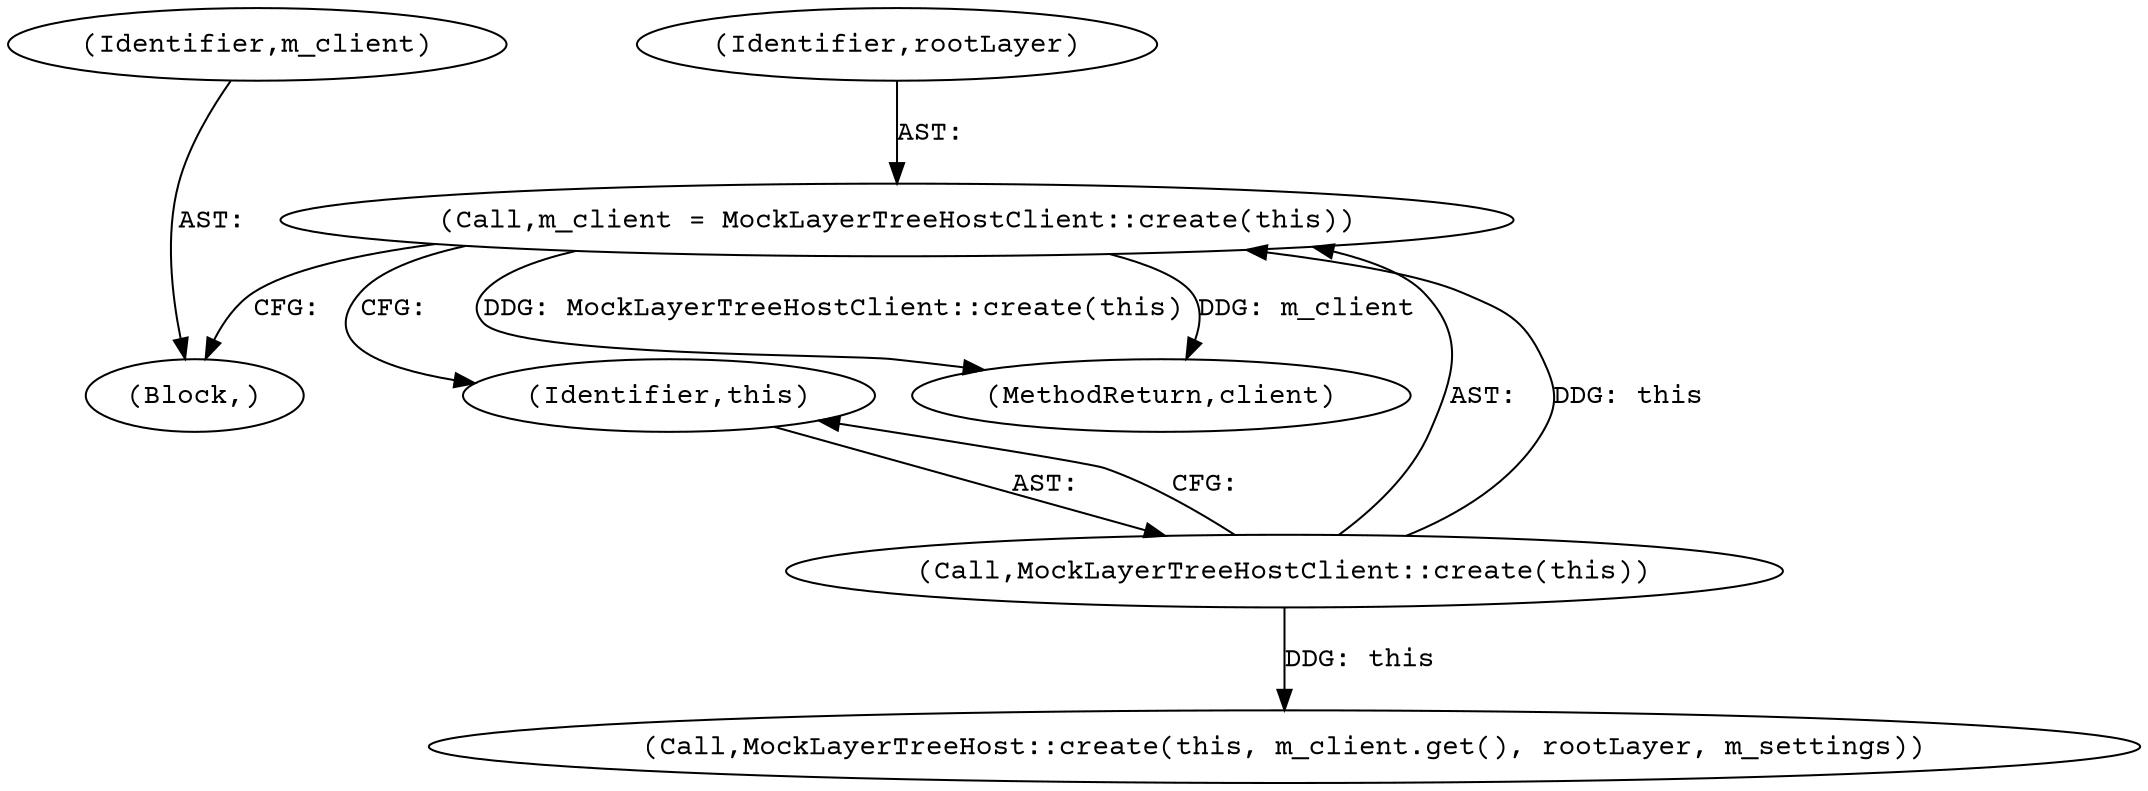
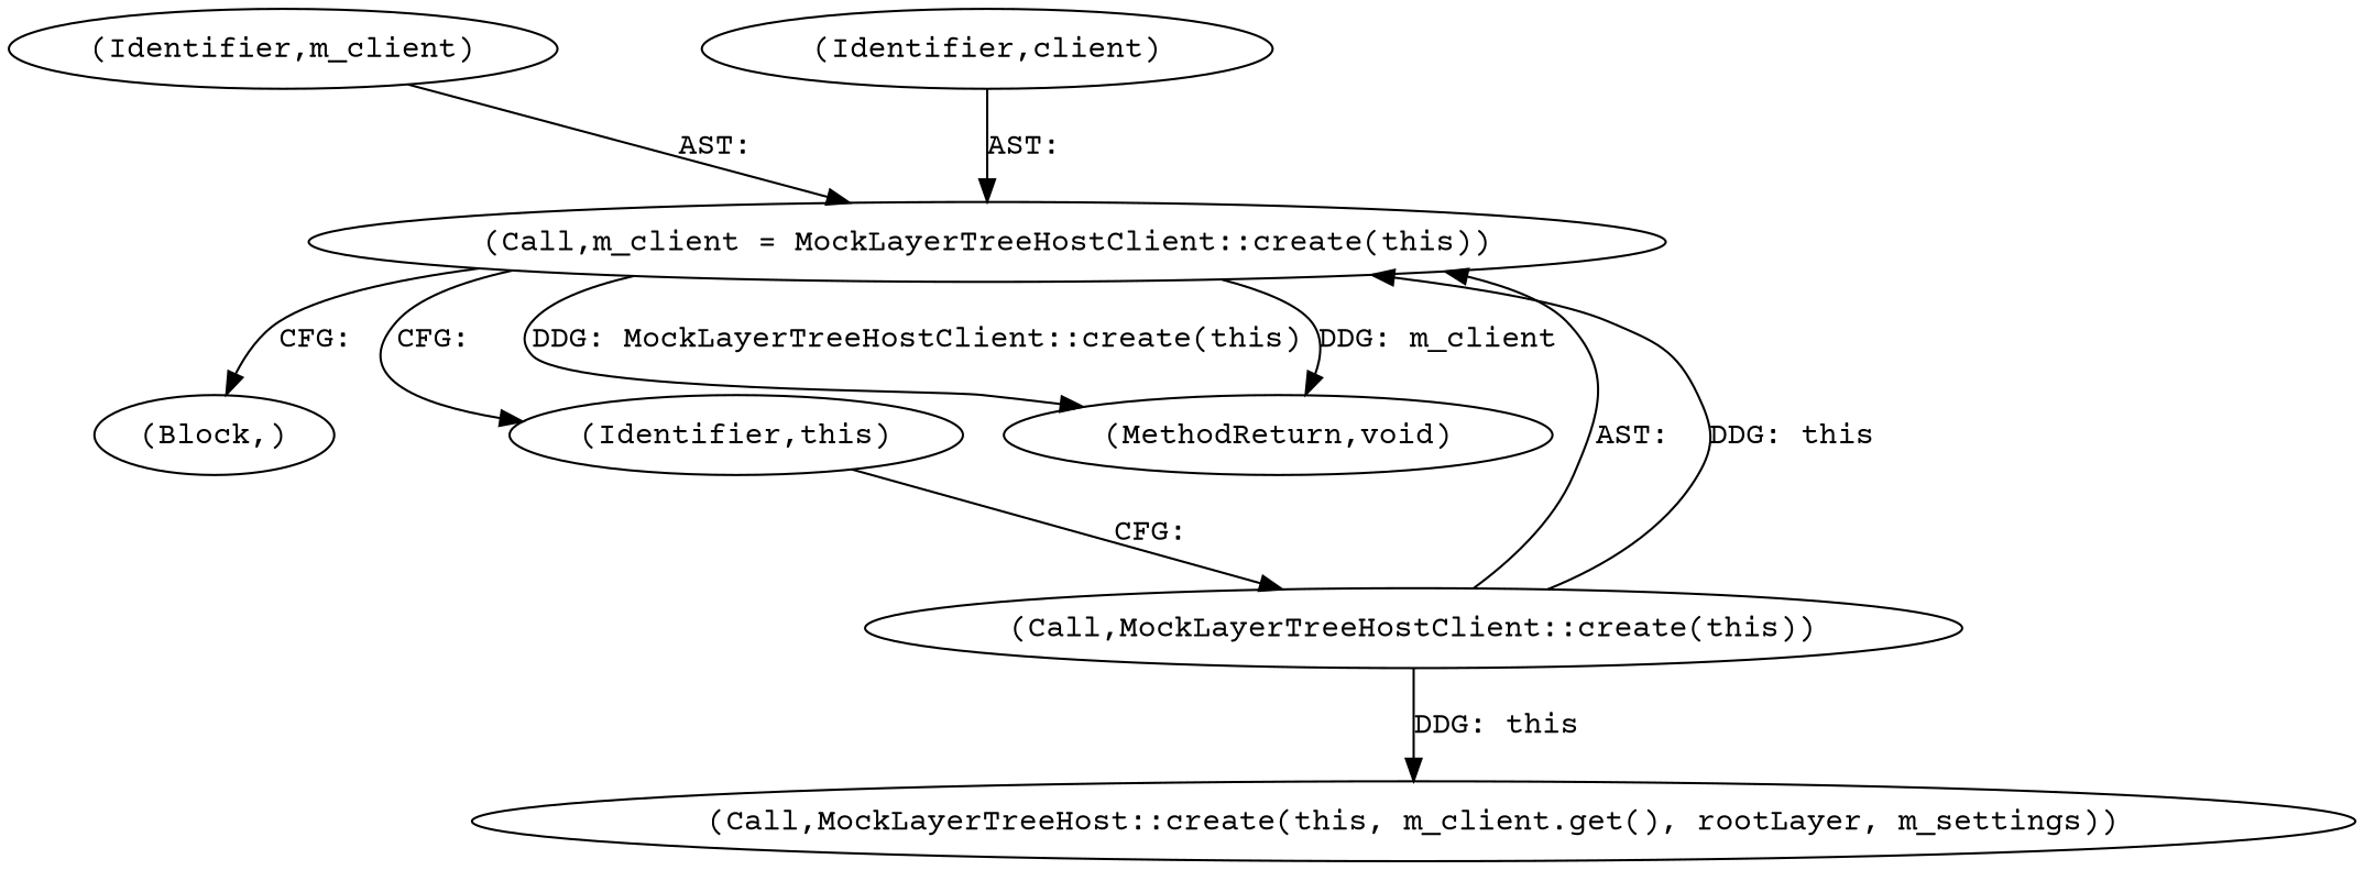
  digraph {
    fontname="Courier Prime"
    node [fontname="Courier Prime"]
    edge [fontname="Courier Prime"]
    n1 [label="(Call,m_client = MockLayerTreeHostClient::create(this))"]
-   n2 [label="(MethodReturn,client)"]
+   n2 [label="(MethodReturn,void)"]
    n3 [label="(Block,)"]
    n4 [label="(Identifier,this)"]
    n5 [label="(Call,MockLayerTreeHostClient::create(this))"]
    n6 [label="(Call,MockLayerTreeHost::create(this, m_client.get(), rootLayer, m_settings))"]
-   n7 [label="(Identifier,rootLayer)"]
+   n7 [label="(Identifier,client)"]
    n8 [label="(Identifier,m_client)"]
    n1 -> n2 [label="DDG: m_client"]
    n1 -> n2 [label="DDG: MockLayerTreeHostClient::create(this)"]
    n1 -> n3 [label="CFG: "]
    n1 -> n4 [label="CFG: "]
-   n4 -> n5 [label="AST: "]
+   n4 -> n5 [label="CFG: "]
    n5 -> n1 [label="AST: "]
    n5 -> n1 [label="DDG: this"]
-   n5 -> n4 [label="CFG: "]
    n5 -> n6 [label="DDG: this"]
    n7 -> n1 [label="AST: "]
-   n8 -> n3 [label="AST: "]
+   n8 -> n1 [label="AST: "]
  }
